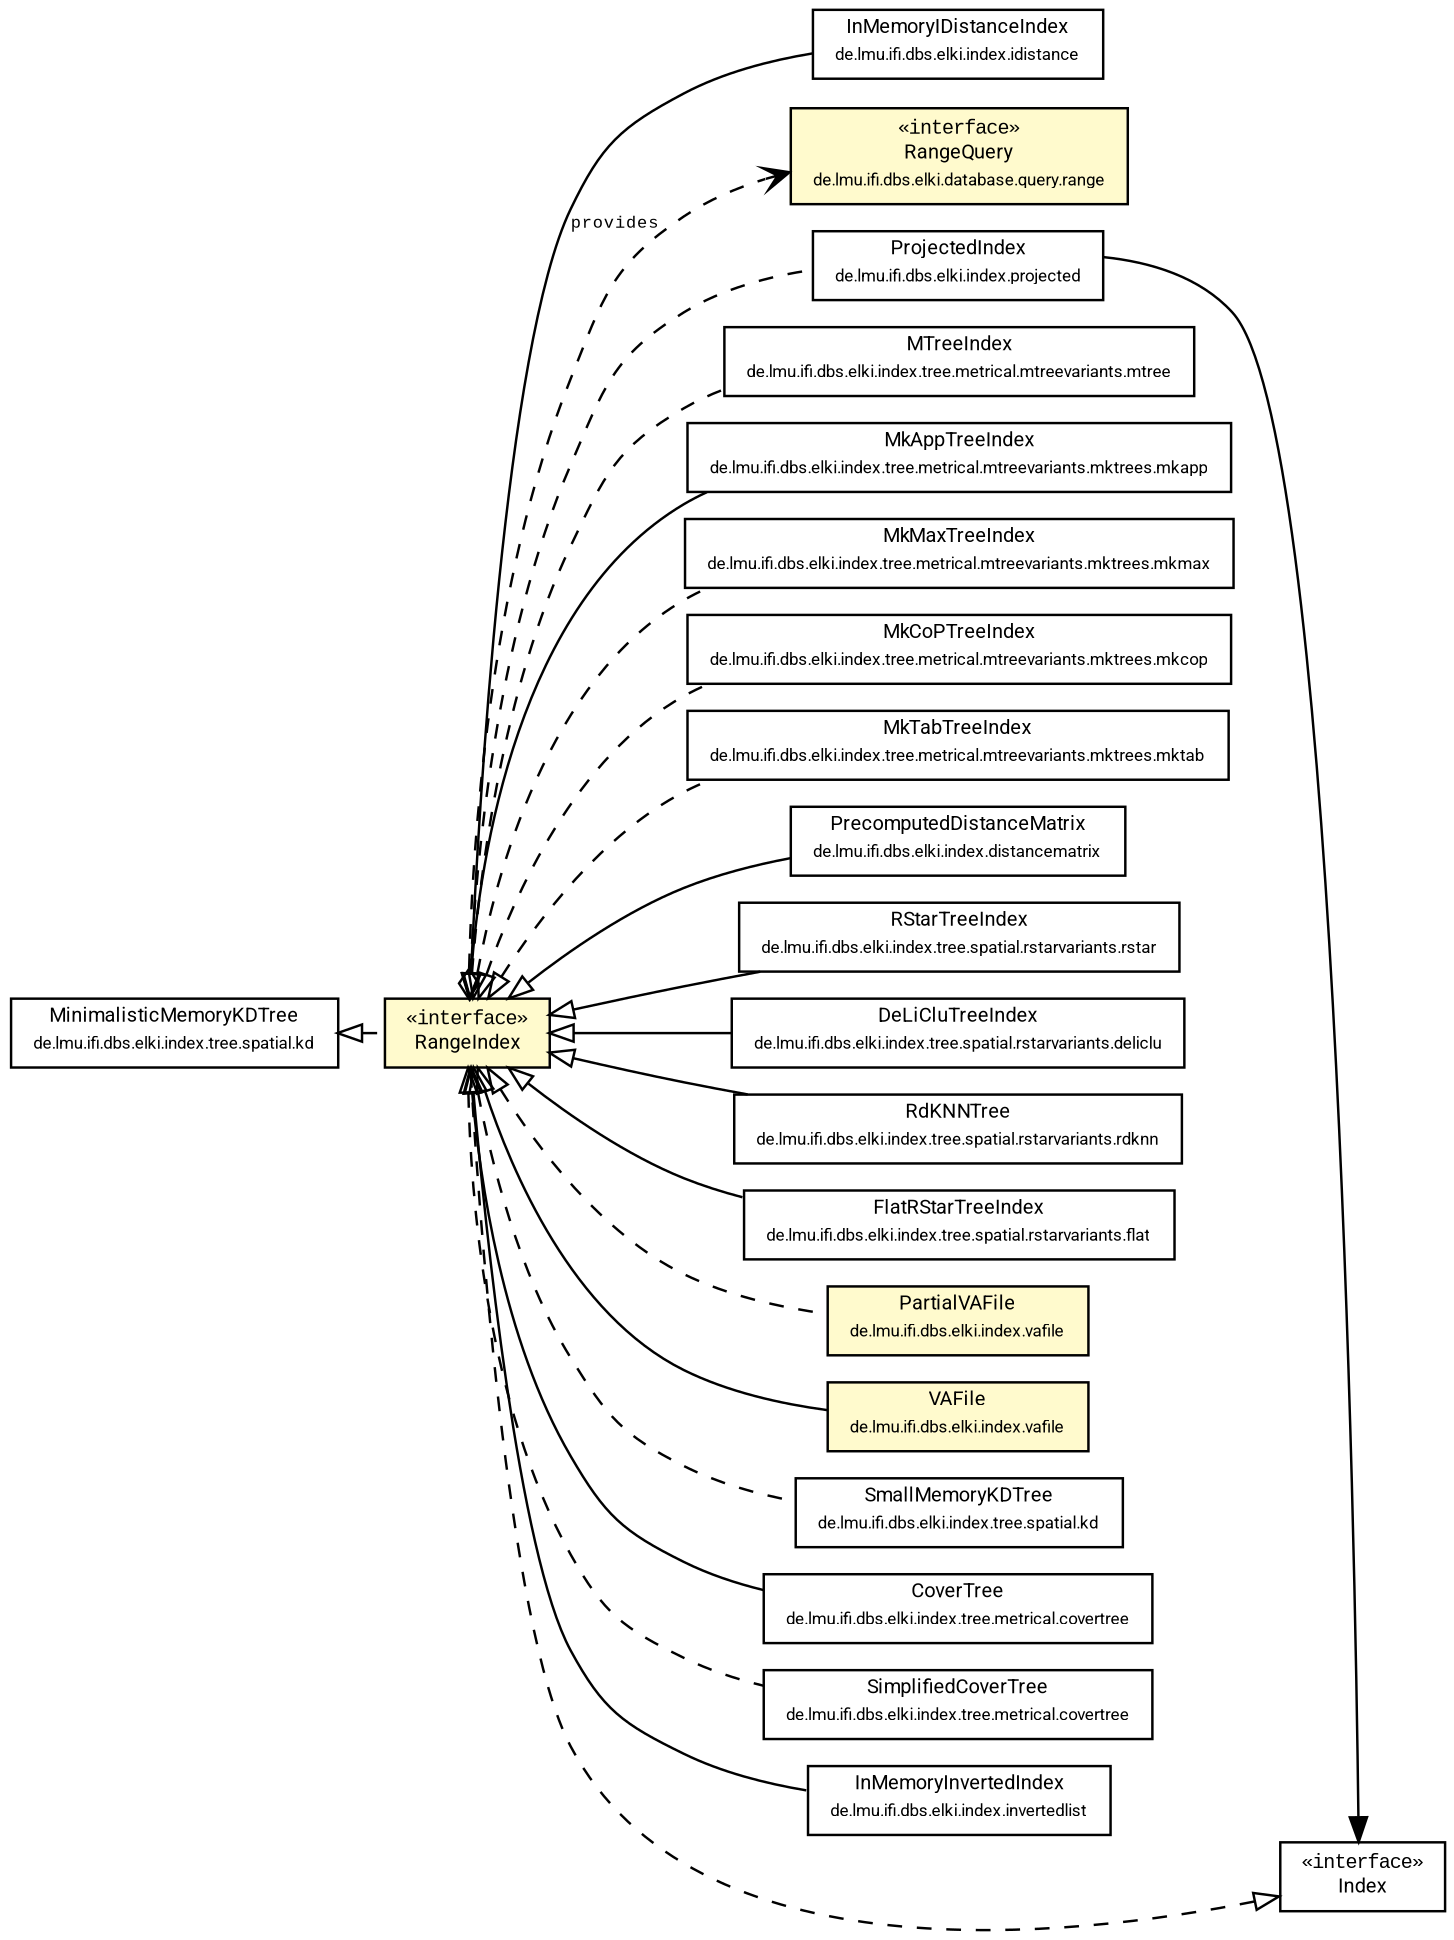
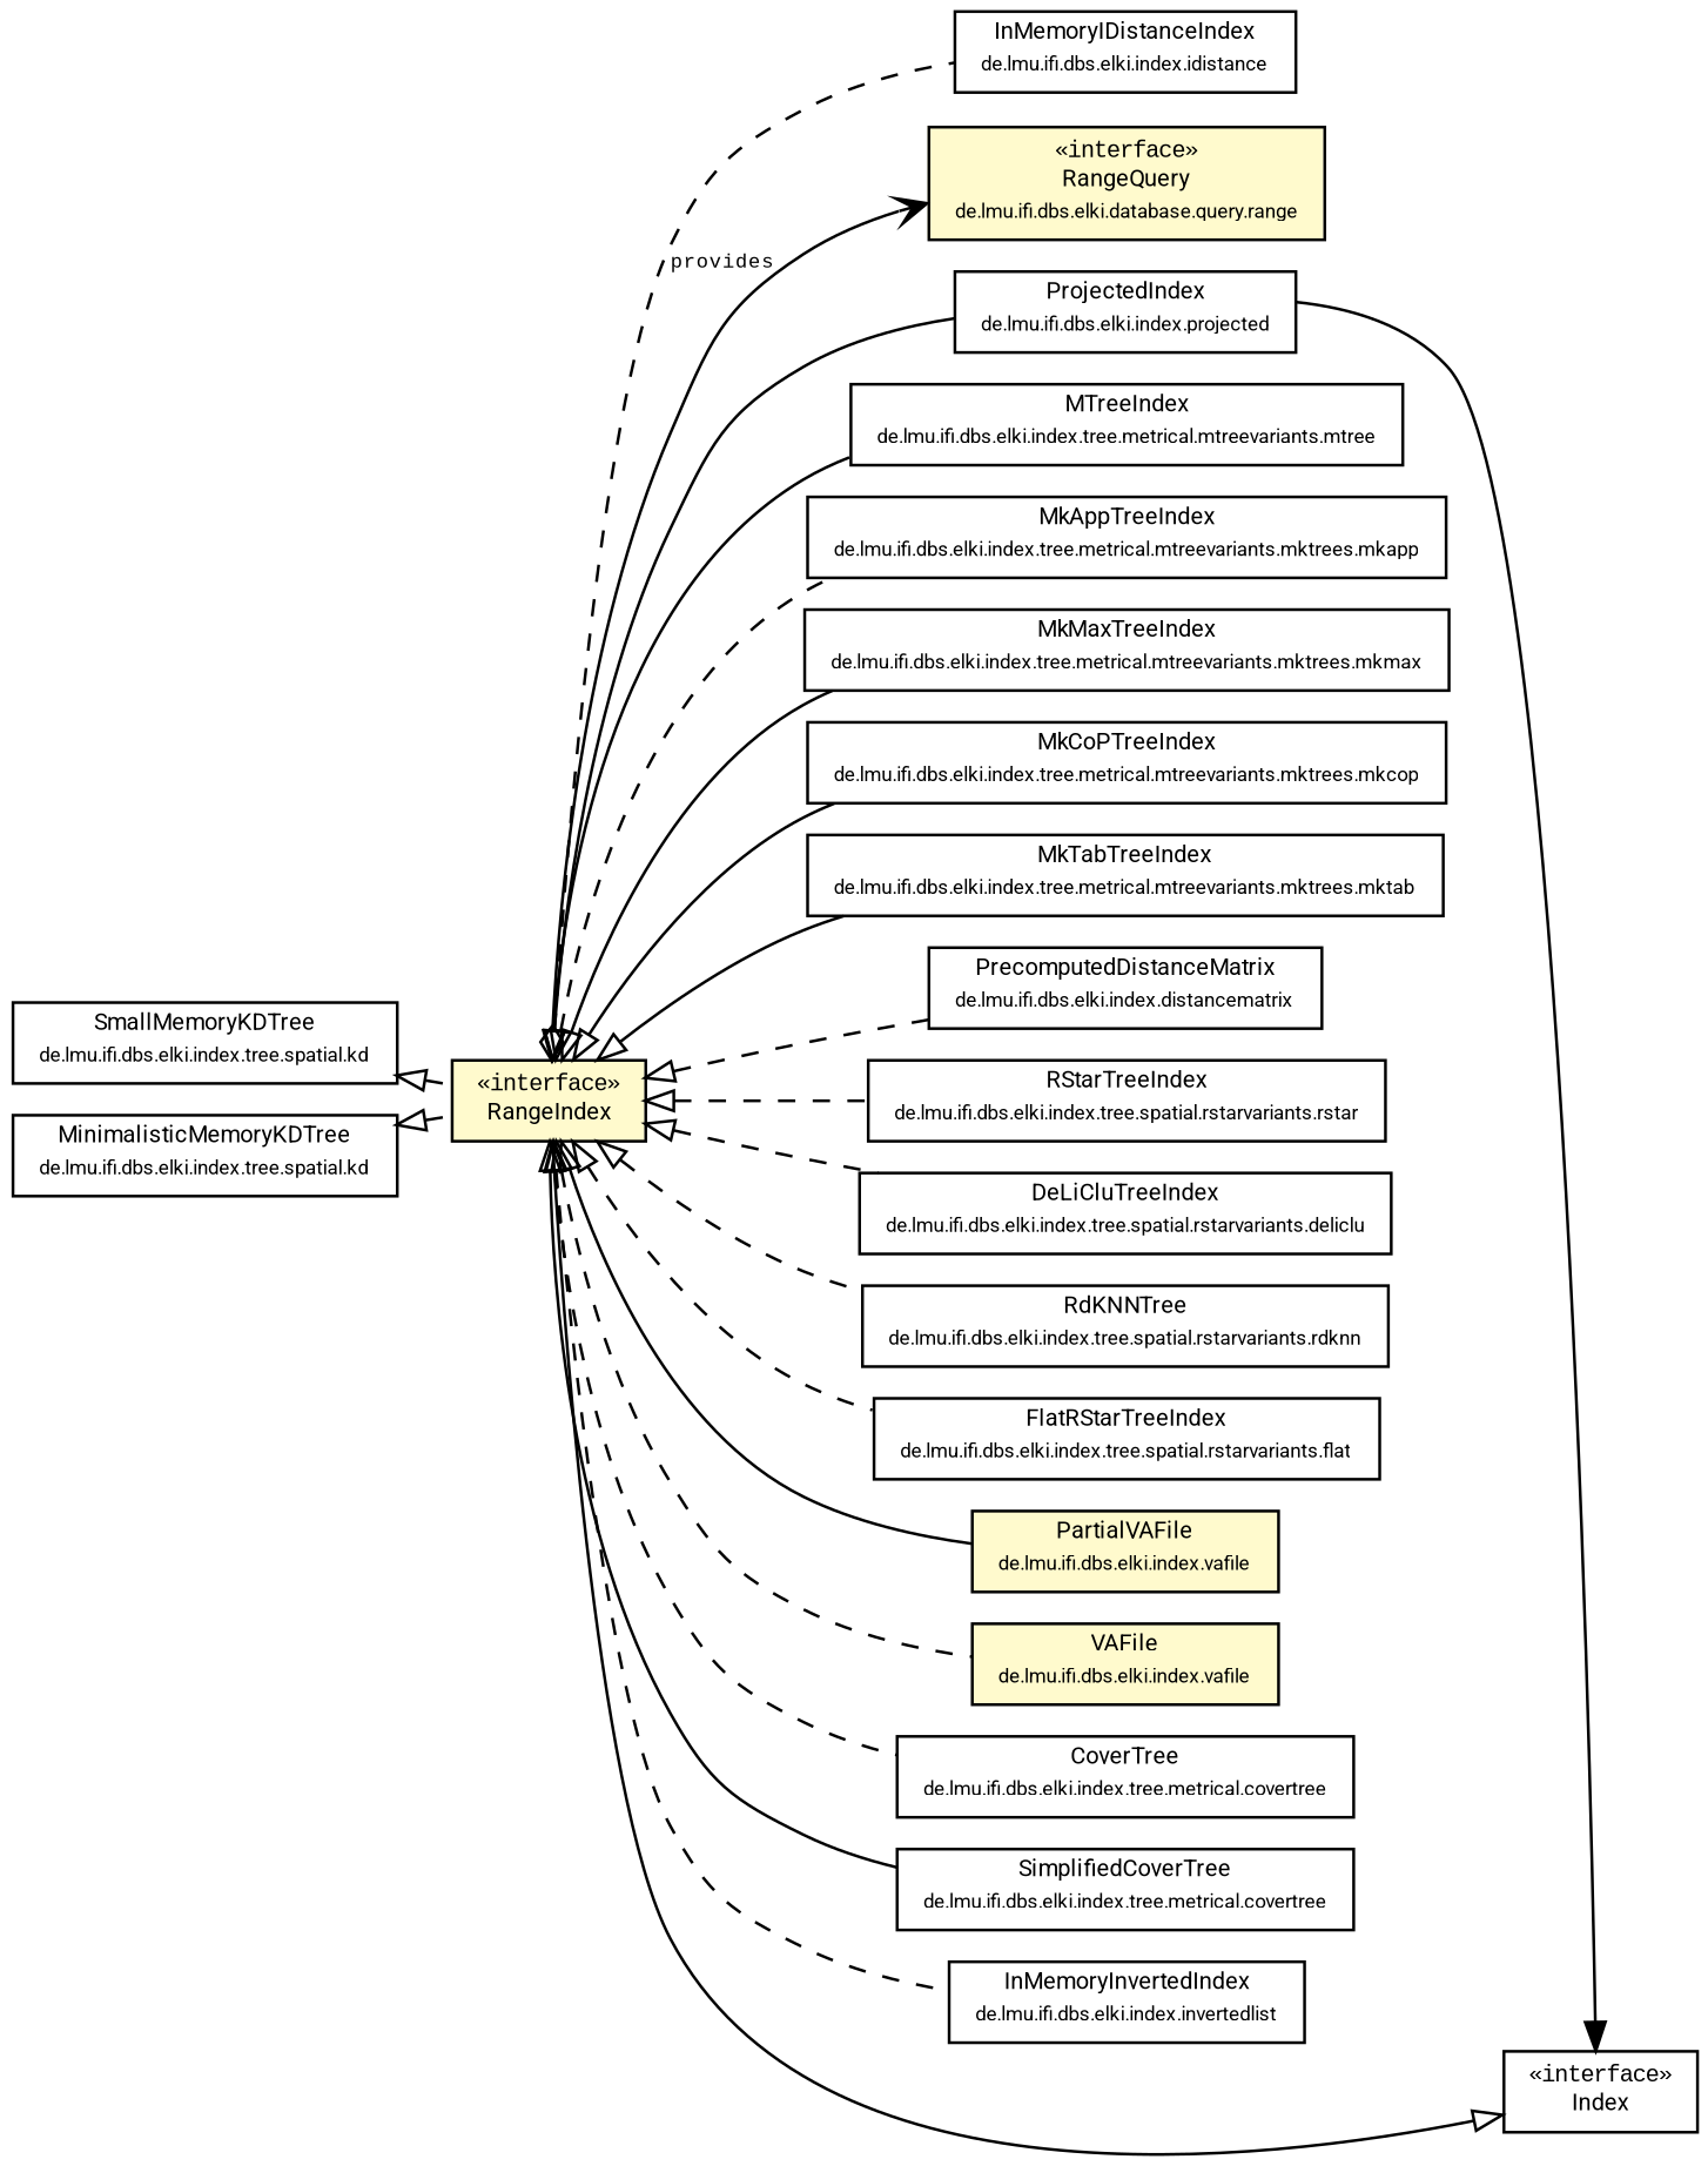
  digraph {
    fontname="Liberation Mono"
    nodesep=0.15
    rankdir=LR
    ranksep=0.25
    node [fontcolor=black fontname="Liberation Mono" fontsize=8 margin=0 shape=plaintext]
    edge [arrowtail=empty color=black dir=back fontname="Liberation Mono" fontsize=7 labelfontname=Roboto labelfontsize=7 style=dashed weight=9]
    n1 [height=0 label=<<table title="de.lmu.ifi.dbs.elki.index.idistance.InMemoryIDistanceIndex" border="0" cellborder="1" cellspacing="0" cellpadding="2" href="idistance/InMemoryIDistanceIndex.html" target="_parent"> 		<tr><td><table border="0" cellspacing="0" cellpadding="1"> 		<tr><td align="center" balign="center"> <font face="Roboto">InMemoryIDistanceIndex</font> </td></tr> 		<tr><td align="center" balign="center"> <font face="Roboto" point-size="7.0">de.lmu.ifi.dbs.elki.index.idistance</font> </td></tr> 		</table></td></tr> 		</table>> width=0]
    n2 [height=0 label=<<table title="de.lmu.ifi.dbs.elki.index.RangeIndex" border="0" cellborder="1" cellspacing="0" cellpadding="2" bgcolor="lemonChiffon" href="RangeIndex.html" target="_parent"> 		<tr><td><table border="0" cellspacing="0" cellpadding="1"> 		<tr><td align="center" balign="center"> &#171;interface&#187; </td></tr> 		<tr><td align="center" balign="center"> <font face="Roboto">RangeIndex</font> </td></tr> 		</table></td></tr> 		</table>> width=0]
    n3 [height=0 label=<<table title="de.lmu.ifi.dbs.elki.database.query.range.RangeQuery" border="0" cellborder="1" cellspacing="0" cellpadding="2" bgcolor="LemonChiffon" href="../database/query/range/RangeQuery.html" target="_parent"> 		<tr><td><table border="0" cellspacing="0" cellpadding="1"> 		<tr><td align="center" balign="center"> &#171;interface&#187; </td></tr> 		<tr><td align="center" balign="center"> <font face="Roboto">RangeQuery</font> </td></tr> 		<tr><td align="center" balign="center"> <font face="Roboto" point-size="7.0">de.lmu.ifi.dbs.elki.database.query.range</font> </td></tr> 		</table></td></tr> 		</table>> width=0]
    n4 [height=0 label=<<table title="de.lmu.ifi.dbs.elki.index.projected.ProjectedIndex" border="0" cellborder="1" cellspacing="0" cellpadding="2" href="projected/ProjectedIndex.html" target="_parent"> 		<tr><td><table border="0" cellspacing="0" cellpadding="1"> 		<tr><td align="center" balign="center"> <font face="Roboto">ProjectedIndex</font> </td></tr> 		<tr><td align="center" balign="center"> <font face="Roboto" point-size="7.0">de.lmu.ifi.dbs.elki.index.projected</font> </td></tr> 		</table></td></tr> 		</table>> width=0]
    n5 [height=0 label=<<table title="de.lmu.ifi.dbs.elki.index.tree.metrical.mtreevariants.mtree.MTreeIndex" border="0" cellborder="1" cellspacing="0" cellpadding="2" href="tree/metrical/mtreevariants/mtree/MTreeIndex.html" target="_parent"> 		<tr><td><table border="0" cellspacing="0" cellpadding="1"> 		<tr><td align="center" balign="center"> <font face="Roboto">MTreeIndex</font> </td></tr> 		<tr><td align="center" balign="center"> <font face="Roboto" point-size="7.0">de.lmu.ifi.dbs.elki.index.tree.metrical.mtreevariants.mtree</font> </td></tr> 		</table></td></tr> 		</table>> width=0]
    n6 [height=0 label=<<table title="de.lmu.ifi.dbs.elki.index.tree.metrical.mtreevariants.mktrees.mkapp.MkAppTreeIndex" border="0" cellborder="1" cellspacing="0" cellpadding="2" href="tree/metrical/mtreevariants/mktrees/mkapp/MkAppTreeIndex.html" target="_parent"> 		<tr><td><table border="0" cellspacing="0" cellpadding="1"> 		<tr><td align="center" balign="center"> <font face="Roboto">MkAppTreeIndex</font> </td></tr> 		<tr><td align="center" balign="center"> <font face="Roboto" point-size="7.0">de.lmu.ifi.dbs.elki.index.tree.metrical.mtreevariants.mktrees.mkapp</font> </td></tr> 		</table></td></tr> 		</table>> width=0]
    n7 [height=0 label=<<table title="de.lmu.ifi.dbs.elki.index.tree.metrical.mtreevariants.mktrees.mkmax.MkMaxTreeIndex" border="0" cellborder="1" cellspacing="0" cellpadding="2" href="tree/metrical/mtreevariants/mktrees/mkmax/MkMaxTreeIndex.html" target="_parent"> 		<tr><td><table border="0" cellspacing="0" cellpadding="1"> 		<tr><td align="center" balign="center"> <font face="Roboto">MkMaxTreeIndex</font> </td></tr> 		<tr><td align="center" balign="center"> <font face="Roboto" point-size="7.0">de.lmu.ifi.dbs.elki.index.tree.metrical.mtreevariants.mktrees.mkmax</font> </td></tr> 		</table></td></tr> 		</table>> width=0]
    n8 [height=0 label=<<table title="de.lmu.ifi.dbs.elki.index.tree.metrical.mtreevariants.mktrees.mkcop.MkCoPTreeIndex" border="0" cellborder="1" cellspacing="0" cellpadding="2" href="tree/metrical/mtreevariants/mktrees/mkcop/MkCoPTreeIndex.html" target="_parent"> 		<tr><td><table border="0" cellspacing="0" cellpadding="1"> 		<tr><td align="center" balign="center"> <font face="Roboto">MkCoPTreeIndex</font> </td></tr> 		<tr><td align="center" balign="center"> <font face="Roboto" point-size="7.0">de.lmu.ifi.dbs.elki.index.tree.metrical.mtreevariants.mktrees.mkcop</font> </td></tr> 		</table></td></tr> 		</table>> width=0]
    n9 [height=0 label=<<table title="de.lmu.ifi.dbs.elki.index.tree.metrical.mtreevariants.mktrees.mktab.MkTabTreeIndex" border="0" cellborder="1" cellspacing="0" cellpadding="2" href="tree/metrical/mtreevariants/mktrees/mktab/MkTabTreeIndex.html" target="_parent"> 		<tr><td><table border="0" cellspacing="0" cellpadding="1"> 		<tr><td align="center" balign="center"> <font face="Roboto">MkTabTreeIndex</font> </td></tr> 		<tr><td align="center" balign="center"> <font face="Roboto" point-size="7.0">de.lmu.ifi.dbs.elki.index.tree.metrical.mtreevariants.mktrees.mktab</font> </td></tr> 		</table></td></tr> 		</table>> width=0]
    n10 [height=0 label=<<table title="de.lmu.ifi.dbs.elki.index.distancematrix.PrecomputedDistanceMatrix" border="0" cellborder="1" cellspacing="0" cellpadding="2" href="distancematrix/PrecomputedDistanceMatrix.html" target="_parent"> 		<tr><td><table border="0" cellspacing="0" cellpadding="1"> 		<tr><td align="center" balign="center"> <font face="Roboto">PrecomputedDistanceMatrix</font> </td></tr> 		<tr><td align="center" balign="center"> <font face="Roboto" point-size="7.0">de.lmu.ifi.dbs.elki.index.distancematrix</font> </td></tr> 		</table></td></tr> 		</table>> width=0]
    n11 [height=0 label=<<table title="de.lmu.ifi.dbs.elki.index.tree.spatial.rstarvariants.rstar.RStarTreeIndex" border="0" cellborder="1" cellspacing="0" cellpadding="2" href="tree/spatial/rstarvariants/rstar/RStarTreeIndex.html" target="_parent"> 		<tr><td><table border="0" cellspacing="0" cellpadding="1"> 		<tr><td align="center" balign="center"> <font face="Roboto">RStarTreeIndex</font> </td></tr> 		<tr><td align="center" balign="center"> <font face="Roboto" point-size="7.0">de.lmu.ifi.dbs.elki.index.tree.spatial.rstarvariants.rstar</font> </td></tr> 		</table></td></tr> 		</table>> width=0]
    n12 [height=0 label=<<table title="de.lmu.ifi.dbs.elki.index.tree.spatial.rstarvariants.deliclu.DeLiCluTreeIndex" border="0" cellborder="1" cellspacing="0" cellpadding="2" href="tree/spatial/rstarvariants/deliclu/DeLiCluTreeIndex.html" target="_parent"> 		<tr><td><table border="0" cellspacing="0" cellpadding="1"> 		<tr><td align="center" balign="center"> <font face="Roboto">DeLiCluTreeIndex</font> </td></tr> 		<tr><td align="center" balign="center"> <font face="Roboto" point-size="7.0">de.lmu.ifi.dbs.elki.index.tree.spatial.rstarvariants.deliclu</font> </td></tr> 		</table></td></tr> 		</table>> width=0]
    n13 [height=0 label=<<table title="de.lmu.ifi.dbs.elki.index.tree.spatial.rstarvariants.rdknn.RdKNNTree" border="0" cellborder="1" cellspacing="0" cellpadding="2" href="tree/spatial/rstarvariants/rdknn/RdKNNTree.html" target="_parent"> 		<tr><td><table border="0" cellspacing="0" cellpadding="1"> 		<tr><td align="center" balign="center"> <font face="Roboto">RdKNNTree</font> </td></tr> 		<tr><td align="center" balign="center"> <font face="Roboto" point-size="7.0">de.lmu.ifi.dbs.elki.index.tree.spatial.rstarvariants.rdknn</font> </td></tr> 		</table></td></tr> 		</table>> width=0]
    n14 [height=0 label=<<table title="de.lmu.ifi.dbs.elki.index.tree.spatial.rstarvariants.flat.FlatRStarTreeIndex" border="0" cellborder="1" cellspacing="0" cellpadding="2" href="tree/spatial/rstarvariants/flat/FlatRStarTreeIndex.html" target="_parent"> 		<tr><td><table border="0" cellspacing="0" cellpadding="1"> 		<tr><td align="center" balign="center"> <font face="Roboto">FlatRStarTreeIndex</font> </td></tr> 		<tr><td align="center" balign="center"> <font face="Roboto" point-size="7.0">de.lmu.ifi.dbs.elki.index.tree.spatial.rstarvariants.flat</font> </td></tr> 		</table></td></tr> 		</table>> width=0]
    n15 [height=0 label=<<table title="de.lmu.ifi.dbs.elki.index.vafile.PartialVAFile" border="0" cellborder="1" cellspacing="0" cellpadding="2" bgcolor="LemonChiffon" href="vafile/PartialVAFile.html" target="_parent"> 		<tr><td><table border="0" cellspacing="0" cellpadding="1"> 		<tr><td align="center" balign="center"> <font face="Roboto">PartialVAFile</font> </td></tr> 		<tr><td align="center" balign="center"> <font face="Roboto" point-size="7.0">de.lmu.ifi.dbs.elki.index.vafile</font> </td></tr> 		</table></td></tr> 		</table>> width=0]
    n16 [height=0 label=<<table title="de.lmu.ifi.dbs.elki.index.vafile.VAFile" border="0" cellborder="1" cellspacing="0" cellpadding="2" bgcolor="LemonChiffon" href="vafile/VAFile.html" target="_parent"> 		<tr><td><table border="0" cellspacing="0" cellpadding="1"> 		<tr><td align="center" balign="center"> <font face="Roboto">VAFile</font> </td></tr> 		<tr><td align="center" balign="center"> <font face="Roboto" point-size="7.0">de.lmu.ifi.dbs.elki.index.vafile</font> </td></tr> 		</table></td></tr> 		</table>> width=0]
    n17 [height=0 label=<<table title="de.lmu.ifi.dbs.elki.index.tree.spatial.kd.SmallMemoryKDTree" border="0" cellborder="1" cellspacing="0" cellpadding="2" href="tree/spatial/kd/SmallMemoryKDTree.html" target="_parent"> 		<tr><td><table border="0" cellspacing="0" cellpadding="1"> 		<tr><td align="center" balign="center"> <font face="Roboto">SmallMemoryKDTree</font> </td></tr> 		<tr><td align="center" balign="center"> <font face="Roboto" point-size="7.0">de.lmu.ifi.dbs.elki.index.tree.spatial.kd</font> </td></tr> 		</table></td></tr> 		</table>> width=0]
    n18 [height=0 label=<<table title="de.lmu.ifi.dbs.elki.index.tree.metrical.covertree.CoverTree" border="0" cellborder="1" cellspacing="0" cellpadding="2" href="tree/metrical/covertree/CoverTree.html" target="_parent"> 		<tr><td><table border="0" cellspacing="0" cellpadding="1"> 		<tr><td align="center" balign="center"> <font face="Roboto">CoverTree</font> </td></tr> 		<tr><td align="center" balign="center"> <font face="Roboto" point-size="7.0">de.lmu.ifi.dbs.elki.index.tree.metrical.covertree</font> </td></tr> 		</table></td></tr> 		</table>> width=0]
    n19 [height=0 label=<<table title="de.lmu.ifi.dbs.elki.index.tree.metrical.covertree.SimplifiedCoverTree" border="0" cellborder="1" cellspacing="0" cellpadding="2" href="tree/metrical/covertree/SimplifiedCoverTree.html" target="_parent"> 		<tr><td><table border="0" cellspacing="0" cellpadding="1"> 		<tr><td align="center" balign="center"> <font face="Roboto">SimplifiedCoverTree</font> </td></tr> 		<tr><td align="center" balign="center"> <font face="Roboto" point-size="7.0">de.lmu.ifi.dbs.elki.index.tree.metrical.covertree</font> </td></tr> 		</table></td></tr> 		</table>> width=0]
    n20 [height=0 label=<<table title="de.lmu.ifi.dbs.elki.index.invertedlist.InMemoryInvertedIndex" border="0" cellborder="1" cellspacing="0" cellpadding="2" href="invertedlist/InMemoryInvertedIndex.html" target="_parent"> 		<tr><td><table border="0" cellspacing="0" cellpadding="1"> 		<tr><td align="center" balign="center"> <font face="Roboto">InMemoryInvertedIndex</font> </td></tr> 		<tr><td align="center" balign="center"> <font face="Roboto" point-size="7.0">de.lmu.ifi.dbs.elki.index.invertedlist</font> </td></tr> 		</table></td></tr> 		</table>> width=0]
    n21 [height=0 label=<<table title="de.lmu.ifi.dbs.elki.index.Index" border="0" cellborder="1" cellspacing="0" cellpadding="2" href="Index.html" target="_parent"> 		<tr><td><table border="0" cellspacing="0" cellpadding="1"> 		<tr><td align="center" balign="center"> &#171;interface&#187; </td></tr> 		<tr><td align="center" balign="center"> <font face="Roboto">Index</font> </td></tr> 		</table></td></tr> 		</table>> width=0]
    n22 [height=0 label=<<table title="de.lmu.ifi.dbs.elki.index.tree.spatial.kd.MinimalisticMemoryKDTree" border="0" cellborder="1" cellspacing="0" cellpadding="2" href="tree/spatial/kd/MinimalisticMemoryKDTree.html" target="_parent"> 		<tr><td><table border="0" cellspacing="0" cellpadding="1"> 		<tr><td align="center" balign="center"> <font face="Roboto">MinimalisticMemoryKDTree</font> </td></tr> 		<tr><td align="center" balign="center"> <font face="Roboto" point-size="7.0">de.lmu.ifi.dbs.elki.index.tree.spatial.kd</font> </td></tr> 		</table></td></tr> 		</table>> width=0]
-   n2 -> n1 [style=solid]
-   n2 -> n3 [arrowhead=open arrowtail=ediamond dir=both label=provides weight=3]
-   n2 -> n4
-   n2 -> n5
-   n2 -> n6 [style=solid]
-   n2 -> n7
-   n2 -> n8
-   n2 -> n9
-   n2 -> n10 [style=solid]
-   n2 -> n11 [style=solid]
-   n2 -> n12 [style=solid]
-   n2 -> n13 [style=solid]
-   n2 -> n14 [style=solid]
-   n2 -> n15
-   n2 -> n16 [style=solid]
-   n2 -> n17
-   n2 -> n18 [style=solid]
-   n2 -> n19
-   n2 -> n20 [style=solid]
+   n2 -> n1
+   n2 -> n3 [arrowhead=open arrowtail=ediamond dir=both label=provides weight=3 style=""]
+   n2 -> n4 [style=solid]
+   n2 -> n5 [style=solid]
+   n2 -> n6
+   n2 -> n7 [style=solid]
+   n2 -> n8 [style=solid]
+   n2 -> n9 [style=solid]
+   n2 -> n10
+   n2 -> n11
+   n2 -> n12
+   n2 -> n13
+   n2 -> n14
+   n2 -> n15 [style=solid]
+   n2 -> n16
+   n17 -> n2
+   n2 -> n18
+   n2 -> n19 [style=solid]
+   n2 -> n20
    n4 -> n21 [arrowhead=normal weight=1 arrowtail="" dir="" style=""]
-   n21 -> n2
+   n21 -> n2 [style=solid]
    n22 -> n2
  }
